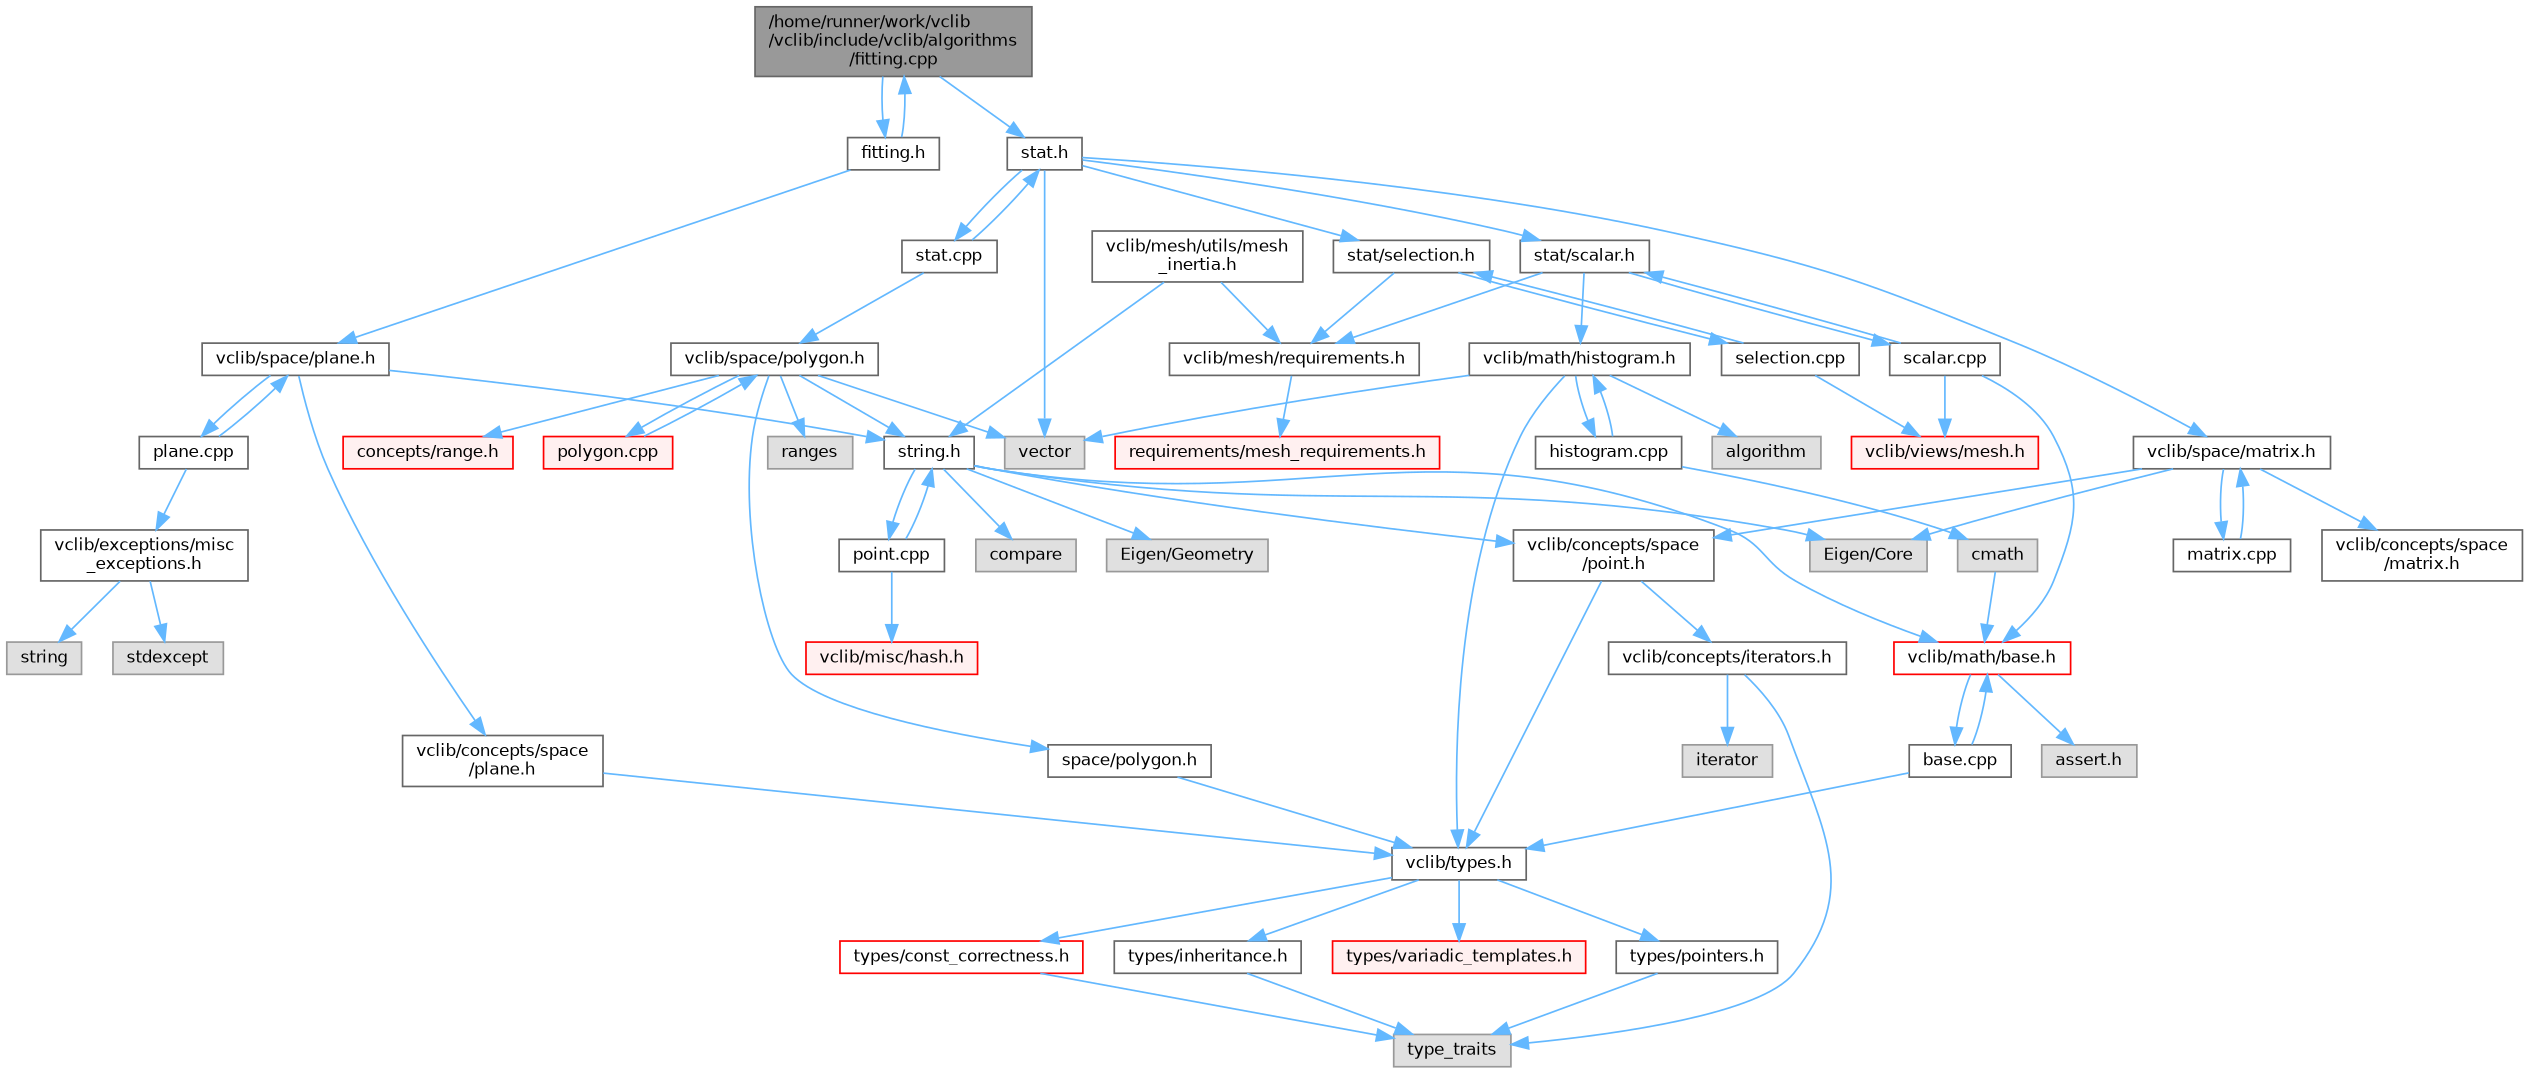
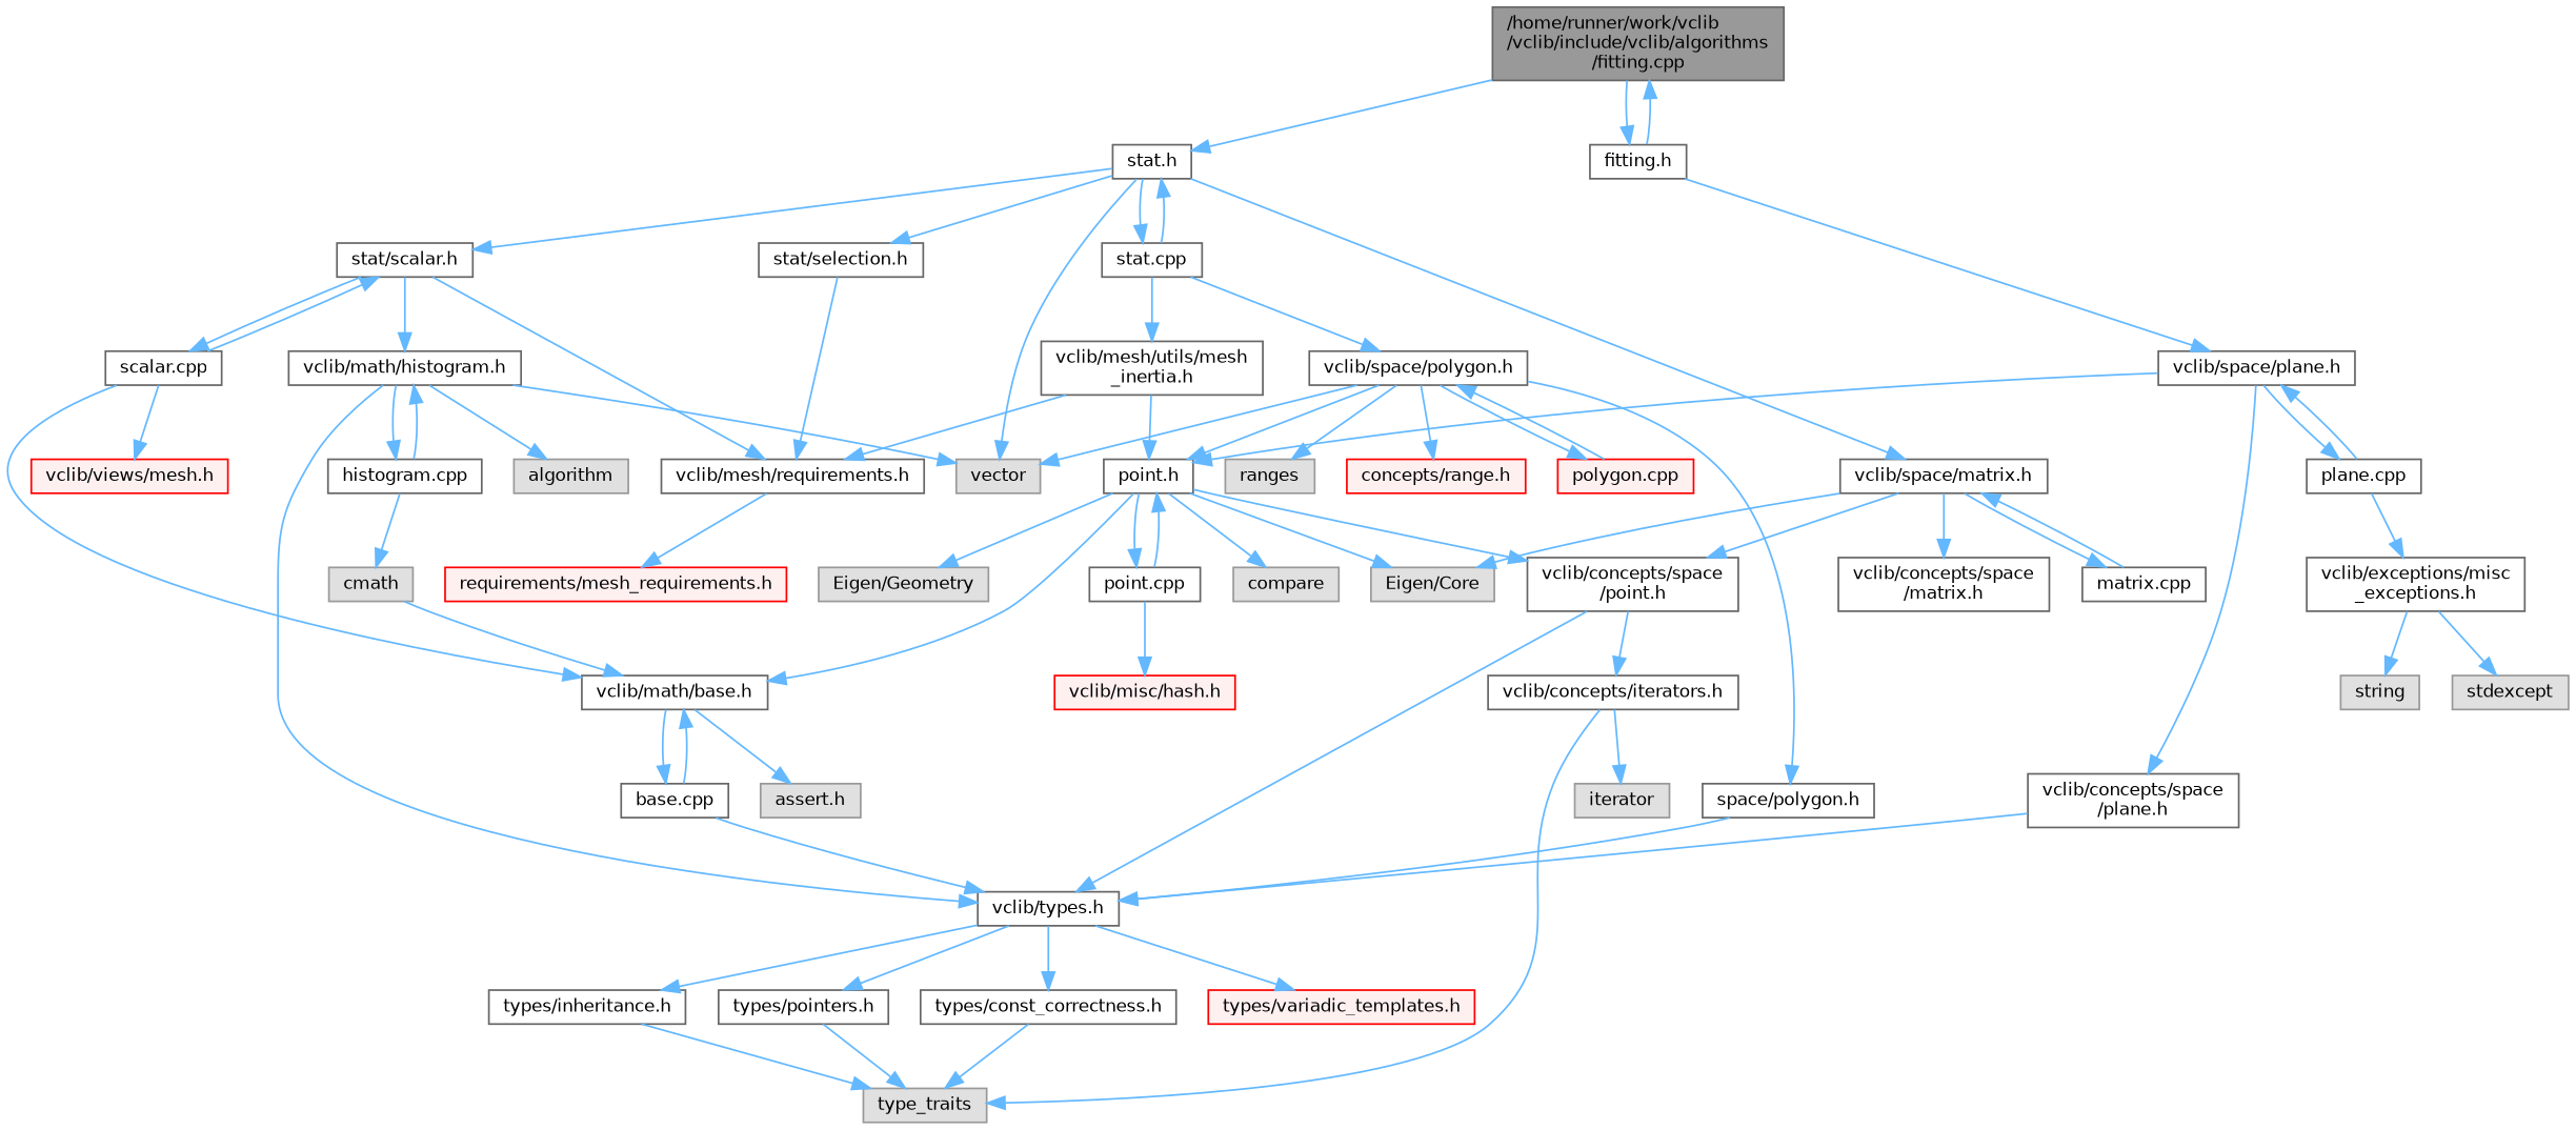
  digraph {
    node [color=grey40 fillcolor=white fontname=Helvetica fontsize=10 shape=box style=filled]
    edge [color=steelblue1 fontname=Helvetica fontsize=10 labelfontname=Helvetica labelfontsize=10 style=solid]
    n1 [color=gray40 fillcolor=grey60 fontcolor=black height=0.2 label="/home/runner/work/vclib\l/vclib/include/vclib/algorithms\l/fitting.cpp" width=0.4]
    n2 [height=0.2 label="fitting.h" width=0.4]
    n3 [height=0.2 label="stat.h" width=0.4]
    n4 [height=0.2 label="vclib/space/plane.h" width=0.4]
    n5 [color=grey60 fillcolor="#E0E0E0" height=0.2 label=vector width=0.4]
    n6 [height=0.2 label="vclib/space/matrix.h" width=0.4]
    n7 [height=0.2 label="stat/scalar.h" width=0.4]
    n8 [height=0.2 label="stat/selection.h" width=0.4]
    n9 [height=0.2 label="stat.cpp" width=0.4]
    n10 [height=0.2 label="vclib/concepts/space\l/plane.h" width=0.4]
-   n11 [height=0.2 label="string.h" width=0.4]
+   n11 [height=0.2 label="point.h" width=0.4]
    n12 [height=0.2 label="plane.cpp" width=0.4]
    n13 [height=0.2 label="vclib/types.h" width=0.4]
    n14 [color=grey60 fillcolor="#E0E0E0" height=0.2 label=compare width=0.4]
    n15 [color=grey60 fillcolor="#E0E0E0" height=0.2 label="Eigen/Core" width=0.4]
    n16 [color=grey60 fillcolor="#E0E0E0" height=0.2 label="Eigen/Geometry" width=0.4]
    n17 [height=0.2 label="vclib/concepts/space\l/point.h" width=0.4]
-   n18 [color=red height=0.2 label="vclib/math/base.h" width=0.4]
+   n18 [height=0.2 label="vclib/math/base.h" width=0.4]
    n19 [height=0.2 label="point.cpp" width=0.4]
    n20 [height=0.2 label="vclib/exceptions/misc\l_exceptions.h" width=0.4]
-   n21 [color=red height=0.2 label="types/const_correctness.h" width=0.4]
+   n21 [height=0.2 label="types/const_correctness.h" width=0.4]
    n22 [height=0.2 label="types/inheritance.h" width=0.4]
    n23 [height=0.2 label="types/pointers.h" width=0.4]
    n24 [color=red fillcolor="#FFF0F0" height=0.2 label="types/variadic_templates.h" width=0.4]
    n25 [color=grey60 fillcolor="#E0E0E0" height=0.2 label=type_traits width=0.4]
    n26 [height=0.2 label="vclib/concepts/iterators.h" width=0.4]
    n27 [color=grey60 fillcolor="#E0E0E0" height=0.2 label="assert.h" width=0.4]
    n28 [height=0.2 label="base.cpp" width=0.4]
    n29 [color=red fillcolor="#FFF0F0" height=0.2 label="vclib/misc/hash.h" width=0.4]
    n30 [color=grey60 fillcolor="#E0E0E0" height=0.2 label=iterator width=0.4]
    n31 [color=grey60 fillcolor="#E0E0E0" height=0.2 label=cmath width=0.4]
    n32 [color=grey60 fillcolor="#E0E0E0" height=0.2 label=stdexcept width=0.4]
    n33 [color=grey60 fillcolor="#E0E0E0" height=0.2 label=string width=0.4]
    n34 [height=0.2 label="vclib/concepts/space\l/matrix.h" width=0.4]
    n35 [height=0.2 label="matrix.cpp" width=0.4]
    n36 [height=0.2 label="vclib/math/histogram.h" width=0.4]
    n37 [height=0.2 label="vclib/mesh/requirements.h" width=0.4]
    n38 [height=0.2 label="scalar.cpp" width=0.4]
-   n39 [height=0.2 label="selection.cpp" width=0.4]
    n40 [height=0.2 label="vclib/mesh/utils/mesh\l_inertia.h" width=0.4]
    n41 [height=0.2 label="vclib/space/polygon.h" width=0.4]
    n42 [color=grey60 fillcolor="#E0E0E0" height=0.2 label=algorithm width=0.4]
    n43 [height=0.2 label="histogram.cpp" width=0.4]
    n44 [color=red fillcolor="#FFF0F0" height=0.2 label="requirements/mesh_requirements.h" width=0.4]
    n45 [color=red fillcolor="#FFF0F0" height=0.2 label="vclib/views/mesh.h" width=0.4]
    n46 [color=grey60 fillcolor="#E0E0E0" height=0.2 label=ranges width=0.4]
    n47 [height=0.2 label="space/polygon.h" width=0.4]
    n48 [color=red fillcolor="#FFF0F0" height=0.2 label="concepts/range.h" width=0.4]
    n49 [color=red fillcolor="#FFF0F0" height=0.2 label="polygon.cpp" width=0.4]
    n1 -> n2
    n1 -> n3
    n2 -> n1
    n2 -> n4
    n3 -> n5
    n3 -> n6
    n3 -> n7
    n3 -> n8
    n3 -> n9
    n4 -> n10
    n4 -> n11
    n4 -> n12
    n6 -> n15
    n6 -> n17
    n6 -> n34
    n6 -> n35
    n7 -> n36
    n7 -> n37
    n7 -> n38
    n8 -> n37
-   n8 -> n39
    n9 -> n3
+   n9 -> n40
    n9 -> n41
    n10 -> n13
    n11 -> n14
    n11 -> n15
    n11 -> n16
    n11 -> n17
    n11 -> n18
    n11 -> n19
    n12 -> n4
    n12 -> n20
    n13 -> n21
    n13 -> n22
    n13 -> n23
    n13 -> n24
    n17 -> n13
    n17 -> n26
    n18 -> n27
    n18 -> n28
    n19 -> n11
    n19 -> n29
    n20 -> n32
    n20 -> n33
    n21 -> n25
    n22 -> n25
    n23 -> n25
    n26 -> n25
    n26 -> n30
    n28 -> n13
    n28 -> n18
    n31 -> n18
    n35 -> n6
    n36 -> n5
    n36 -> n13
    n36 -> n42
    n36 -> n43
    n37 -> n44
    n38 -> n7
    n38 -> n18
    n38 -> n45
-   n39 -> n8
-   n39 -> n45
    n40 -> n11
    n40 -> n37
    n41 -> n5
    n41 -> n11
    n41 -> n46
    n41 -> n47
    n41 -> n48
    n41 -> n49
    n43 -> n31
    n43 -> n36
    n47 -> n13
    n49 -> n41
  }
